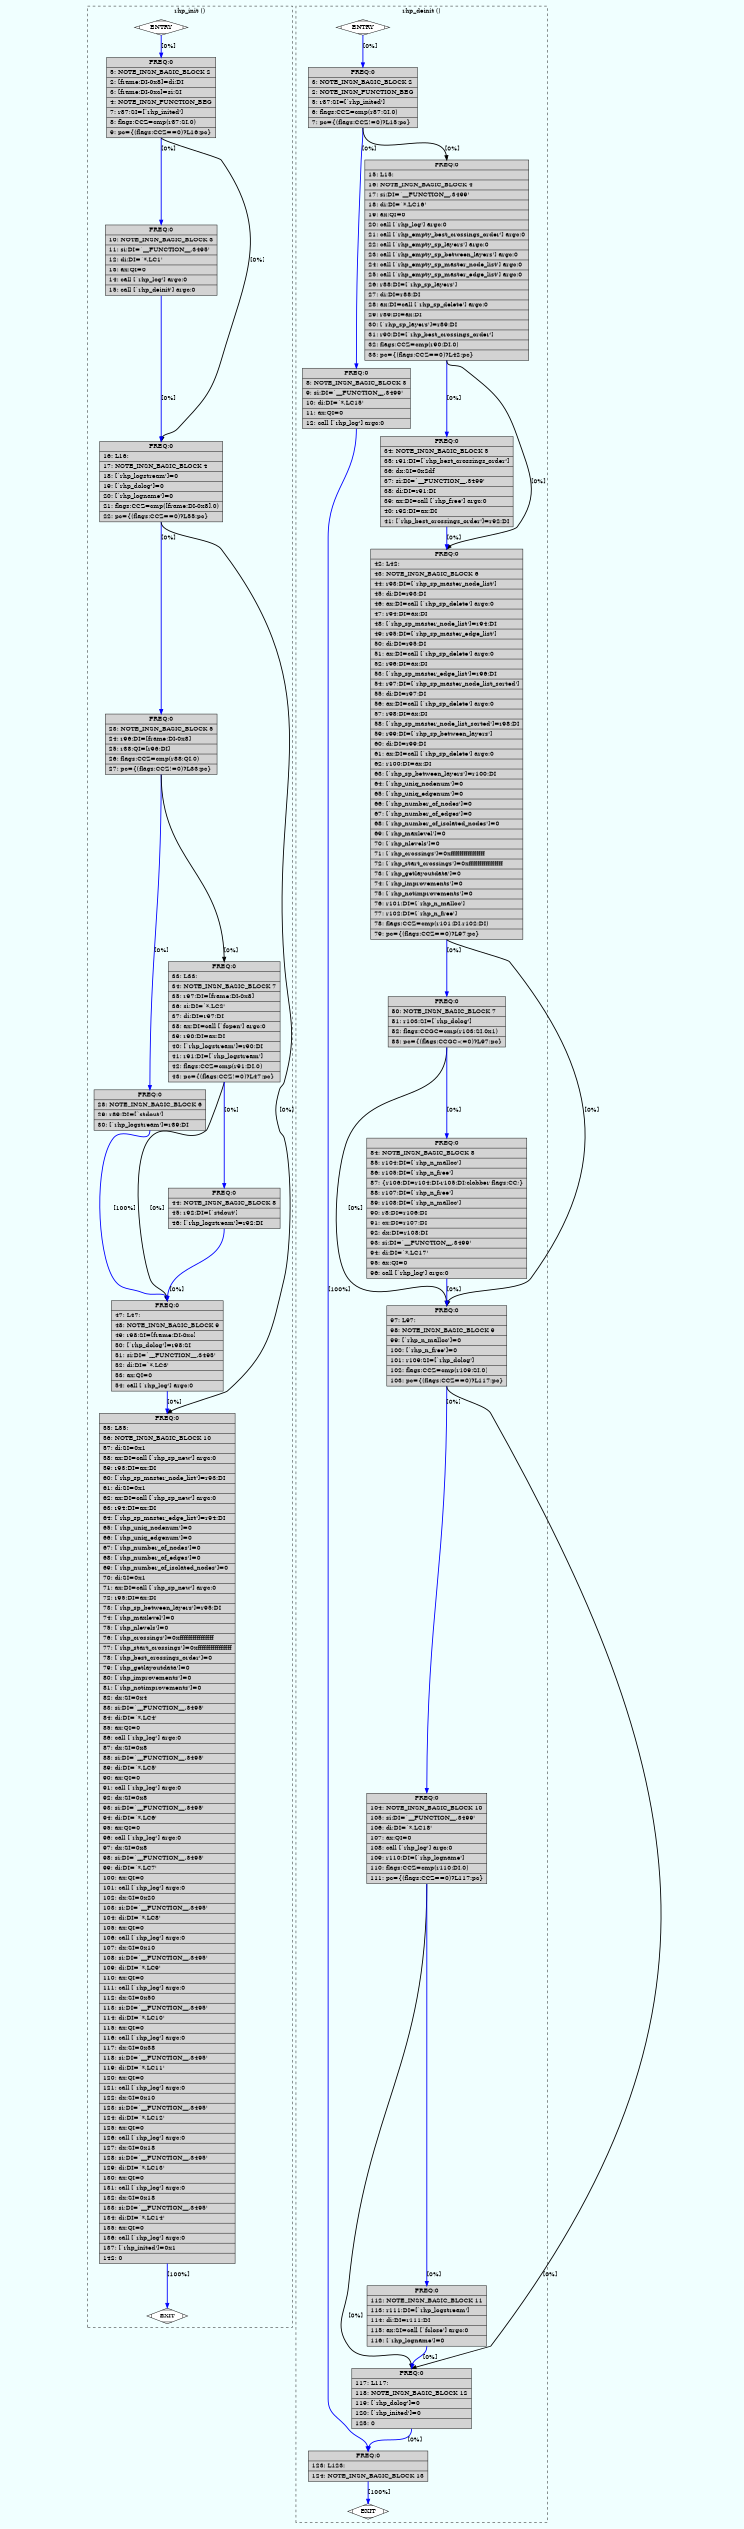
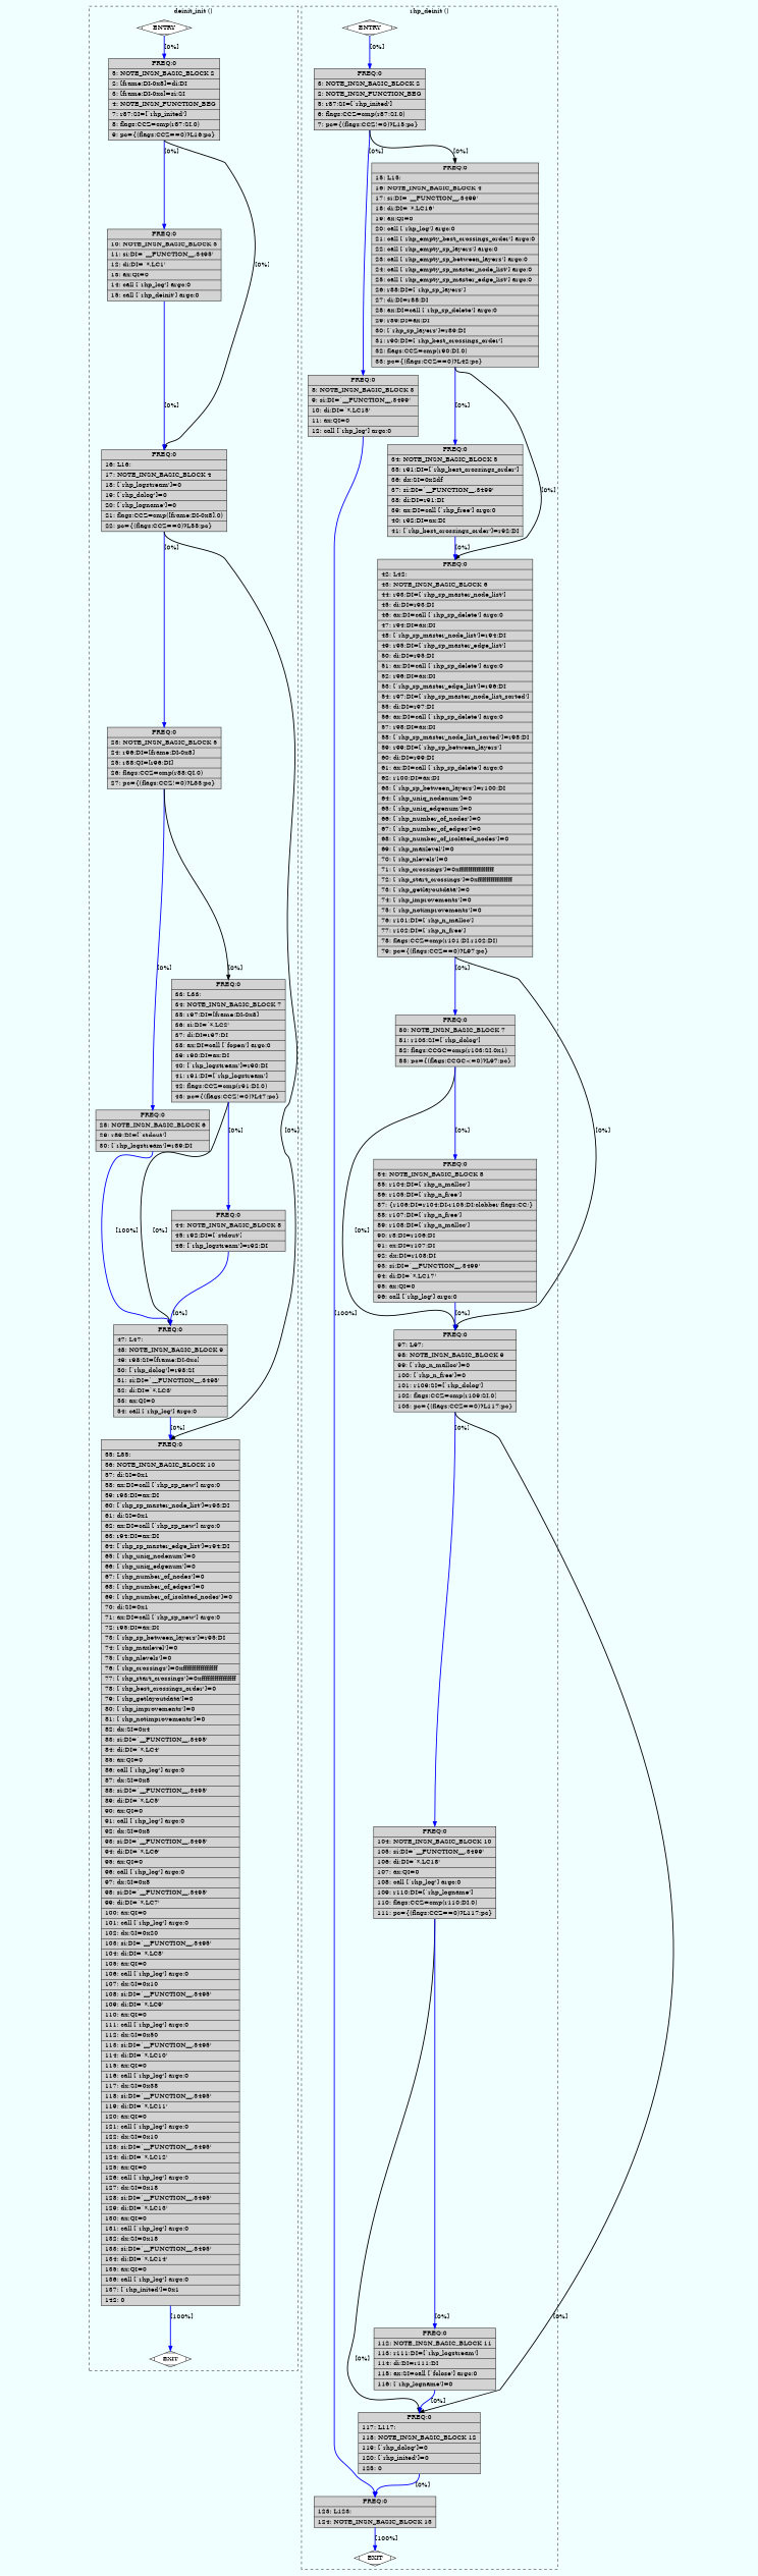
  digraph {
    bgcolor=azure
    node [fillcolor=lightgrey shape=record style=filled]
    edge [constraint=true headport=n style="solid,bold" tailport=s color=blue weight=100]
    n1 [fillcolor=white label=ENTRY shape=Mdiamond]
    n2 [fillcolor=white label=EXIT shape=Mdiamond]
    n3 [label="{ FREQ:0 |\ \ \ \ 5:\ NOTE_INSN_BASIC_BLOCK\ 2\l|\ \ \ \ 2:\ [frame:DI-0x8]=di:DI\l|\ \ \ \ 3:\ [frame:DI-0xc]=si:SI\l|\ \ \ \ 4:\ NOTE_INSN_FUNCTION_BEG\l|\ \ \ \ 7:\ r87:SI=[`rhp_inited']\l|\ \ \ \ 8:\ flags:CCZ=cmp(r87:SI,0)\l|\ \ \ \ 9:\ pc=\{(flags:CCZ==0)?L16:pc\}\l}"]
    n4 [label="{ FREQ:0 |\ \ \ 10:\ NOTE_INSN_BASIC_BLOCK\ 3\l|\ \ \ 11:\ si:DI=`__FUNCTION__.3495'\l|\ \ \ 12:\ di:DI=`*.LC1'\l|\ \ \ 13:\ ax:QI=0\l|\ \ \ 14:\ call\ [`rhp_log']\ argc:0\l|\ \ \ 15:\ call\ [`rhp_deinit']\ argc:0\l}"]
    n5 [label="{ FREQ:0 |\ \ \ 16:\ L16:\l|\ \ \ 17:\ NOTE_INSN_BASIC_BLOCK\ 4\l|\ \ \ 18:\ [`rhp_logstream']=0\l|\ \ \ 19:\ [`rhp_dolog']=0\l|\ \ \ 20:\ [`rhp_logname']=0\l|\ \ \ 21:\ flags:CCZ=cmp([frame:DI-0x8],0)\l|\ \ \ 22:\ pc=\{(flags:CCZ==0)?L55:pc\}\l}"]
    n6 [label="{ FREQ:0 |\ \ \ 23:\ NOTE_INSN_BASIC_BLOCK\ 5\l|\ \ \ 24:\ r96:DI=[frame:DI-0x8]\l|\ \ \ 25:\ r88:QI=[r96:DI]\l|\ \ \ 26:\ flags:CCZ=cmp(r88:QI,0)\l|\ \ \ 27:\ pc=\{(flags:CCZ!=0)?L33:pc\}\l}"]
    n7 [label="{ FREQ:0 |\ \ \ 55:\ L55:\l|\ \ \ 56:\ NOTE_INSN_BASIC_BLOCK\ 10\l|\ \ \ 57:\ di:SI=0x1\l|\ \ \ 58:\ ax:DI=call\ [`rhp_sp_new']\ argc:0\l|\ \ \ 59:\ r93:DI=ax:DI\l|\ \ \ 60:\ [`rhp_sp_master_node_list']=r93:DI\l|\ \ \ 61:\ di:SI=0x1\l|\ \ \ 62:\ ax:DI=call\ [`rhp_sp_new']\ argc:0\l|\ \ \ 63:\ r94:DI=ax:DI\l|\ \ \ 64:\ [`rhp_sp_master_edge_list']=r94:DI\l|\ \ \ 65:\ [`rhp_uniq_nodenum']=0\l|\ \ \ 66:\ [`rhp_uniq_edgenum']=0\l|\ \ \ 67:\ [`rhp_number_of_nodes']=0\l|\ \ \ 68:\ [`rhp_number_of_edges']=0\l|\ \ \ 69:\ [`rhp_number_of_isolated_nodes']=0\l|\ \ \ 70:\ di:SI=0x1\l|\ \ \ 71:\ ax:DI=call\ [`rhp_sp_new']\ argc:0\l|\ \ \ 72:\ r95:DI=ax:DI\l|\ \ \ 73:\ [`rhp_sp_between_layers']=r95:DI\l|\ \ \ 74:\ [`rhp_maxlevel']=0\l|\ \ \ 75:\ [`rhp_nlevels']=0\l|\ \ \ 76:\ [`rhp_crossings']=0xffffffffffffffff\l|\ \ \ 77:\ [`rhp_start_crossings']=0xffffffffffffffff\l|\ \ \ 78:\ [`rhp_best_crossings_order']=0\l|\ \ \ 79:\ [`rhp_getlayoutdata']=0\l|\ \ \ 80:\ [`rhp_improvements']=0\l|\ \ \ 81:\ [`rhp_notimprovements']=0\l|\ \ \ 82:\ dx:SI=0x4\l|\ \ \ 83:\ si:DI=`__FUNCTION__.3495'\l|\ \ \ 84:\ di:DI=`*.LC4'\l|\ \ \ 85:\ ax:QI=0\l|\ \ \ 86:\ call\ [`rhp_log']\ argc:0\l|\ \ \ 87:\ dx:SI=0x8\l|\ \ \ 88:\ si:DI=`__FUNCTION__.3495'\l|\ \ \ 89:\ di:DI=`*.LC5'\l|\ \ \ 90:\ ax:QI=0\l|\ \ \ 91:\ call\ [`rhp_log']\ argc:0\l|\ \ \ 92:\ dx:SI=0x8\l|\ \ \ 93:\ si:DI=`__FUNCTION__.3495'\l|\ \ \ 94:\ di:DI=`*.LC6'\l|\ \ \ 95:\ ax:QI=0\l|\ \ \ 96:\ call\ [`rhp_log']\ argc:0\l|\ \ \ 97:\ dx:SI=0x8\l|\ \ \ 98:\ si:DI=`__FUNCTION__.3495'\l|\ \ \ 99:\ di:DI=`*.LC7'\l|\ \ 100:\ ax:QI=0\l|\ \ 101:\ call\ [`rhp_log']\ argc:0\l|\ \ 102:\ dx:SI=0x20\l|\ \ 103:\ si:DI=`__FUNCTION__.3495'\l|\ \ 104:\ di:DI=`*.LC8'\l|\ \ 105:\ ax:QI=0\l|\ \ 106:\ call\ [`rhp_log']\ argc:0\l|\ \ 107:\ dx:SI=0x10\l|\ \ 108:\ si:DI=`__FUNCTION__.3495'\l|\ \ 109:\ di:DI=`*.LC9'\l|\ \ 110:\ ax:QI=0\l|\ \ 111:\ call\ [`rhp_log']\ argc:0\l|\ \ 112:\ dx:SI=0x50\l|\ \ 113:\ si:DI=`__FUNCTION__.3495'\l|\ \ 114:\ di:DI=`*.LC10'\l|\ \ 115:\ ax:QI=0\l|\ \ 116:\ call\ [`rhp_log']\ argc:0\l|\ \ 117:\ dx:SI=0x38\l|\ \ 118:\ si:DI=`__FUNCTION__.3495'\l|\ \ 119:\ di:DI=`*.LC11'\l|\ \ 120:\ ax:QI=0\l|\ \ 121:\ call\ [`rhp_log']\ argc:0\l|\ \ 122:\ dx:SI=0x10\l|\ \ 123:\ si:DI=`__FUNCTION__.3495'\l|\ \ 124:\ di:DI=`*.LC12'\l|\ \ 125:\ ax:QI=0\l|\ \ 126:\ call\ [`rhp_log']\ argc:0\l|\ \ 127:\ dx:SI=0x18\l|\ \ 128:\ si:DI=`__FUNCTION__.3495'\l|\ \ 129:\ di:DI=`*.LC13'\l|\ \ 130:\ ax:QI=0\l|\ \ 131:\ call\ [`rhp_log']\ argc:0\l|\ \ 132:\ dx:SI=0x18\l|\ \ 133:\ si:DI=`__FUNCTION__.3495'\l|\ \ 134:\ di:DI=`*.LC14'\l|\ \ 135:\ ax:QI=0\l|\ \ 136:\ call\ [`rhp_log']\ argc:0\l|\ \ 137:\ [`rhp_inited']=0x1\l|\ \ 142:\ 0\l}"]
    n8 [label="{ FREQ:0 |\ \ \ 28:\ NOTE_INSN_BASIC_BLOCK\ 6\l|\ \ \ 29:\ r89:DI=[`stdout']\l|\ \ \ 30:\ [`rhp_logstream']=r89:DI\l}"]
    n9 [label="{ FREQ:0 |\ \ \ 33:\ L33:\l|\ \ \ 34:\ NOTE_INSN_BASIC_BLOCK\ 7\l|\ \ \ 35:\ r97:DI=[frame:DI-0x8]\l|\ \ \ 36:\ si:DI=`*.LC2'\l|\ \ \ 37:\ di:DI=r97:DI\l|\ \ \ 38:\ ax:DI=call\ [`fopen']\ argc:0\l|\ \ \ 39:\ r90:DI=ax:DI\l|\ \ \ 40:\ [`rhp_logstream']=r90:DI\l|\ \ \ 41:\ r91:DI=[`rhp_logstream']\l|\ \ \ 42:\ flags:CCZ=cmp(r91:DI,0)\l|\ \ \ 43:\ pc=\{(flags:CCZ!=0)?L47:pc\}\l}"]
    n10 [label="{ FREQ:0 |\ \ \ 47:\ L47:\l|\ \ \ 48:\ NOTE_INSN_BASIC_BLOCK\ 9\l|\ \ \ 49:\ r98:SI=[frame:DI-0xc]\l|\ \ \ 50:\ [`rhp_dolog']=r98:SI\l|\ \ \ 51:\ si:DI=`__FUNCTION__.3495'\l|\ \ \ 52:\ di:DI=`*.LC3'\l|\ \ \ 53:\ ax:QI=0\l|\ \ \ 54:\ call\ [`rhp_log']\ argc:0\l}"]
    n11 [label="{ FREQ:0 |\ \ \ 44:\ NOTE_INSN_BASIC_BLOCK\ 8\l|\ \ \ 45:\ r92:DI=[`stdout']\l|\ \ \ 46:\ [`rhp_logstream']=r92:DI\l}"]
    n12 [fillcolor=white label=ENTRY shape=Mdiamond]
    n13 [fillcolor=white label=EXIT shape=Mdiamond]
    n14 [label="{ FREQ:0 |\ \ \ \ 3:\ NOTE_INSN_BASIC_BLOCK\ 2\l|\ \ \ \ 2:\ NOTE_INSN_FUNCTION_BEG\l|\ \ \ \ 5:\ r87:SI=[`rhp_inited']\l|\ \ \ \ 6:\ flags:CCZ=cmp(r87:SI,0)\l|\ \ \ \ 7:\ pc=\{(flags:CCZ!=0)?L15:pc\}\l}"]
    n15 [label="{ FREQ:0 |\ \ \ \ 8:\ NOTE_INSN_BASIC_BLOCK\ 3\l|\ \ \ \ 9:\ si:DI=`__FUNCTION__.3499'\l|\ \ \ 10:\ di:DI=`*.LC15'\l|\ \ \ 11:\ ax:QI=0\l|\ \ \ 12:\ call\ [`rhp_log']\ argc:0\l}"]
    n16 [label="{ FREQ:0 |\ \ \ 15:\ L15:\l|\ \ \ 16:\ NOTE_INSN_BASIC_BLOCK\ 4\l|\ \ \ 17:\ si:DI=`__FUNCTION__.3499'\l|\ \ \ 18:\ di:DI=`*.LC16'\l|\ \ \ 19:\ ax:QI=0\l|\ \ \ 20:\ call\ [`rhp_log']\ argc:0\l|\ \ \ 21:\ call\ [`rhp_empty_best_crossings_order']\ argc:0\l|\ \ \ 22:\ call\ [`rhp_empty_sp_layers']\ argc:0\l|\ \ \ 23:\ call\ [`rhp_empty_sp_between_layers']\ argc:0\l|\ \ \ 24:\ call\ [`rhp_empty_sp_master_node_list']\ argc:0\l|\ \ \ 25:\ call\ [`rhp_empty_sp_master_edge_list']\ argc:0\l|\ \ \ 26:\ r88:DI=[`rhp_sp_layers']\l|\ \ \ 27:\ di:DI=r88:DI\l|\ \ \ 28:\ ax:DI=call\ [`rhp_sp_delete']\ argc:0\l|\ \ \ 29:\ r89:DI=ax:DI\l|\ \ \ 30:\ [`rhp_sp_layers']=r89:DI\l|\ \ \ 31:\ r90:DI=[`rhp_best_crossings_order']\l|\ \ \ 32:\ flags:CCZ=cmp(r90:DI,0)\l|\ \ \ 33:\ pc=\{(flags:CCZ==0)?L42:pc\}\l}"]
    n17 [label="{ FREQ:0 |\ \ 123:\ L123:\l|\ \ 124:\ NOTE_INSN_BASIC_BLOCK\ 13\l}"]
    n18 [label="{ FREQ:0 |\ \ \ 34:\ NOTE_INSN_BASIC_BLOCK\ 5\l|\ \ \ 35:\ r91:DI=[`rhp_best_crossings_order']\l|\ \ \ 36:\ dx:SI=0x2df\l|\ \ \ 37:\ si:DI=`__FUNCTION__.3499'\l|\ \ \ 38:\ di:DI=r91:DI\l|\ \ \ 39:\ ax:DI=call\ [`rhp_free']\ argc:0\l|\ \ \ 40:\ r92:DI=ax:DI\l|\ \ \ 41:\ [`rhp_best_crossings_order']=r92:DI\l}"]
    n19 [label="{ FREQ:0 |\ \ \ 42:\ L42:\l|\ \ \ 43:\ NOTE_INSN_BASIC_BLOCK\ 6\l|\ \ \ 44:\ r93:DI=[`rhp_sp_master_node_list']\l|\ \ \ 45:\ di:DI=r93:DI\l|\ \ \ 46:\ ax:DI=call\ [`rhp_sp_delete']\ argc:0\l|\ \ \ 47:\ r94:DI=ax:DI\l|\ \ \ 48:\ [`rhp_sp_master_node_list']=r94:DI\l|\ \ \ 49:\ r95:DI=[`rhp_sp_master_edge_list']\l|\ \ \ 50:\ di:DI=r95:DI\l|\ \ \ 51:\ ax:DI=call\ [`rhp_sp_delete']\ argc:0\l|\ \ \ 52:\ r96:DI=ax:DI\l|\ \ \ 53:\ [`rhp_sp_master_edge_list']=r96:DI\l|\ \ \ 54:\ r97:DI=[`rhp_sp_master_node_list_sorted']\l|\ \ \ 55:\ di:DI=r97:DI\l|\ \ \ 56:\ ax:DI=call\ [`rhp_sp_delete']\ argc:0\l|\ \ \ 57:\ r98:DI=ax:DI\l|\ \ \ 58:\ [`rhp_sp_master_node_list_sorted']=r98:DI\l|\ \ \ 59:\ r99:DI=[`rhp_sp_between_layers']\l|\ \ \ 60:\ di:DI=r99:DI\l|\ \ \ 61:\ ax:DI=call\ [`rhp_sp_delete']\ argc:0\l|\ \ \ 62:\ r100:DI=ax:DI\l|\ \ \ 63:\ [`rhp_sp_between_layers']=r100:DI\l|\ \ \ 64:\ [`rhp_uniq_nodenum']=0\l|\ \ \ 65:\ [`rhp_uniq_edgenum']=0\l|\ \ \ 66:\ [`rhp_number_of_nodes']=0\l|\ \ \ 67:\ [`rhp_number_of_edges']=0\l|\ \ \ 68:\ [`rhp_number_of_isolated_nodes']=0\l|\ \ \ 69:\ [`rhp_maxlevel']=0\l|\ \ \ 70:\ [`rhp_nlevels']=0\l|\ \ \ 71:\ [`rhp_crossings']=0xffffffffffffffff\l|\ \ \ 72:\ [`rhp_start_crossings']=0xffffffffffffffff\l|\ \ \ 73:\ [`rhp_getlayoutdata']=0\l|\ \ \ 74:\ [`rhp_improvements']=0\l|\ \ \ 75:\ [`rhp_notimprovements']=0\l|\ \ \ 76:\ r101:DI=[`rhp_n_malloc']\l|\ \ \ 77:\ r102:DI=[`rhp_n_free']\l|\ \ \ 78:\ flags:CCZ=cmp(r101:DI,r102:DI)\l|\ \ \ 79:\ pc=\{(flags:CCZ==0)?L97:pc\}\l}"]
    n20 [label="{ FREQ:0 |\ \ \ 80:\ NOTE_INSN_BASIC_BLOCK\ 7\l|\ \ \ 81:\ r103:SI=[`rhp_dolog']\l|\ \ \ 82:\ flags:CCGC=cmp(r103:SI,0x1)\l|\ \ \ 83:\ pc=\{(flags:CCGC\<=0)?L97:pc\}\l}"]
    n21 [label="{ FREQ:0 |\ \ \ 97:\ L97:\l|\ \ \ 98:\ NOTE_INSN_BASIC_BLOCK\ 9\l|\ \ \ 99:\ [`rhp_n_malloc']=0\l|\ \ 100:\ [`rhp_n_free']=0\l|\ \ 101:\ r109:SI=[`rhp_dolog']\l|\ \ 102:\ flags:CCZ=cmp(r109:SI,0)\l|\ \ 103:\ pc=\{(flags:CCZ==0)?L117:pc\}\l}"]
    n22 [label="{ FREQ:0 |\ \ \ 84:\ NOTE_INSN_BASIC_BLOCK\ 8\l|\ \ \ 85:\ r104:DI=[`rhp_n_malloc']\l|\ \ \ 86:\ r105:DI=[`rhp_n_free']\l|\ \ \ 87:\ \{r106:DI=r104:DI-r105:DI;clobber\ flags:CC;\}\l|\ \ \ 88:\ r107:DI=[`rhp_n_free']\l|\ \ \ 89:\ r108:DI=[`rhp_n_malloc']\l|\ \ \ 90:\ r8:DI=r106:DI\l|\ \ \ 91:\ cx:DI=r107:DI\l|\ \ \ 92:\ dx:DI=r108:DI\l|\ \ \ 93:\ si:DI=`__FUNCTION__.3499'\l|\ \ \ 94:\ di:DI=`*.LC17'\l|\ \ \ 95:\ ax:QI=0\l|\ \ \ 96:\ call\ [`rhp_log']\ argc:0\l}"]
    n23 [label="{ FREQ:0 |\ \ 104:\ NOTE_INSN_BASIC_BLOCK\ 10\l|\ \ 105:\ si:DI=`__FUNCTION__.3499'\l|\ \ 106:\ di:DI=`*.LC18'\l|\ \ 107:\ ax:QI=0\l|\ \ 108:\ call\ [`rhp_log']\ argc:0\l|\ \ 109:\ r110:DI=[`rhp_logname']\l|\ \ 110:\ flags:CCZ=cmp(r110:DI,0)\l|\ \ 111:\ pc=\{(flags:CCZ==0)?L117:pc\}\l}"]
    n24 [label="{ FREQ:0 |\ \ 117:\ L117:\l|\ \ 118:\ NOTE_INSN_BASIC_BLOCK\ 12\l|\ \ 119:\ [`rhp_dolog']=0\l|\ \ 120:\ [`rhp_inited']=0\l|\ \ 125:\ 0\l}"]
    n25 [label="{ FREQ:0 |\ \ 112:\ NOTE_INSN_BASIC_BLOCK\ 11\l|\ \ 113:\ r111:DI=[`rhp_logstream']\l|\ \ 114:\ di:DI=r111:DI\l|\ \ 115:\ ax:SI=call\ [`fclose']\ argc:0\l|\ \ 116:\ [`rhp_logname']=0\l}"]
    subgraph cluster_1 {
      color=black
-     label="rhp_init ()"
+     label="deinit_init ()"
      style=dashed
      n1
      n2
      n3
      n4
      n5
      n6
      n7
      n8
      n9
      n10
      n11
    }
    subgraph cluster_2 {
      color=black
      label="rhp_deinit ()"
      style=dashed
      n12
      n13
      n14
      n15
      n16
      n17
      n18
      n19
      n20
      n21
      n22
      n23
      n24
      n25
    }
    n1 -> n2 [style=invis color="" weight=""]
    n1 -> n3 [label="[0%]"]
    n3 -> n4 [label="[0%]"]
    n3 -> n5 [color=black label="[0%]" weight=10]
    n4 -> n5 [label="[0%]"]
    n5 -> n6 [label="[0%]"]
    n5 -> n7 [color=black label="[0%]" weight=10]
    n6 -> n8 [label="[0%]"]
    n6 -> n9 [color=black label="[0%]" weight=10]
    n7 -> n2 [label="[100%]"]
    n8 -> n10 [label="[100%]"]
    n9 -> n10 [color=black label="[0%]" weight=10]
    n9 -> n11 [label="[0%]"]
    n10 -> n7 [label="[0%]"]
    n11 -> n10 [label="[0%]"]
    n12 -> n13 [style=invis color="" weight=""]
    n12 -> n14 [label="[0%]"]
    n14 -> n15 [label="[0%]"]
    n14 -> n16 [color=black label="[0%]" weight=10]
    n15 -> n17 [label="[100%]"]
    n16 -> n18 [label="[0%]"]
    n16 -> n19 [color=black label="[0%]" weight=10]
    n17 -> n13 [label="[100%]"]
    n18 -> n19 [label="[0%]"]
    n19 -> n20 [label="[0%]"]
    n19 -> n21 [color=black label="[0%]" weight=10]
    n20 -> n21 [color=black label="[0%]" weight=10]
    n20 -> n22 [label="[0%]"]
    n21 -> n23 [label="[0%]"]
    n21 -> n24 [color=black label="[0%]" weight=10]
    n22 -> n21 [label="[0%]"]
    n23 -> n24 [color=black label="[0%]" weight=10]
    n23 -> n25 [label="[0%]"]
    n24 -> n17 [label="[0%]"]
    n25 -> n24 [label="[0%]"]
  }
